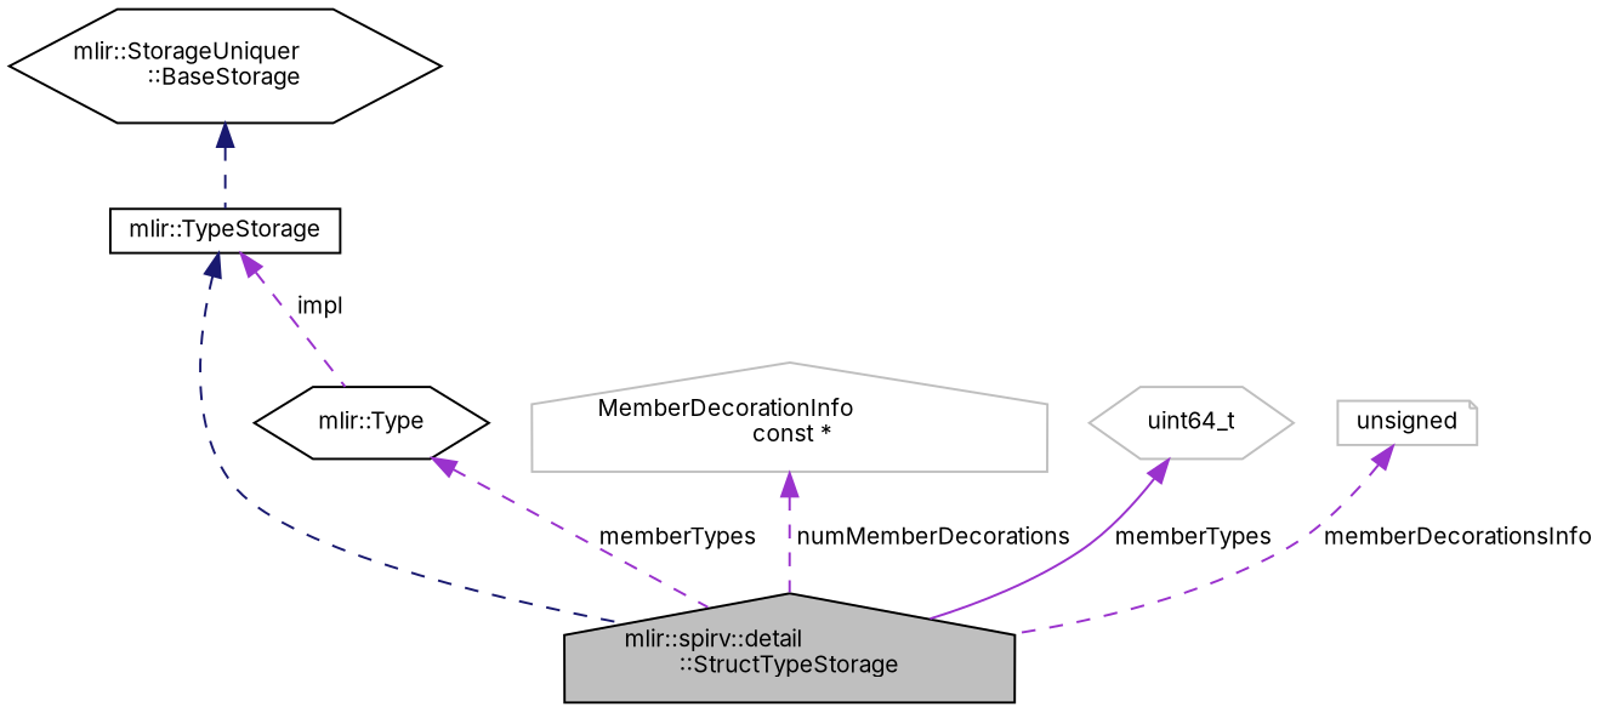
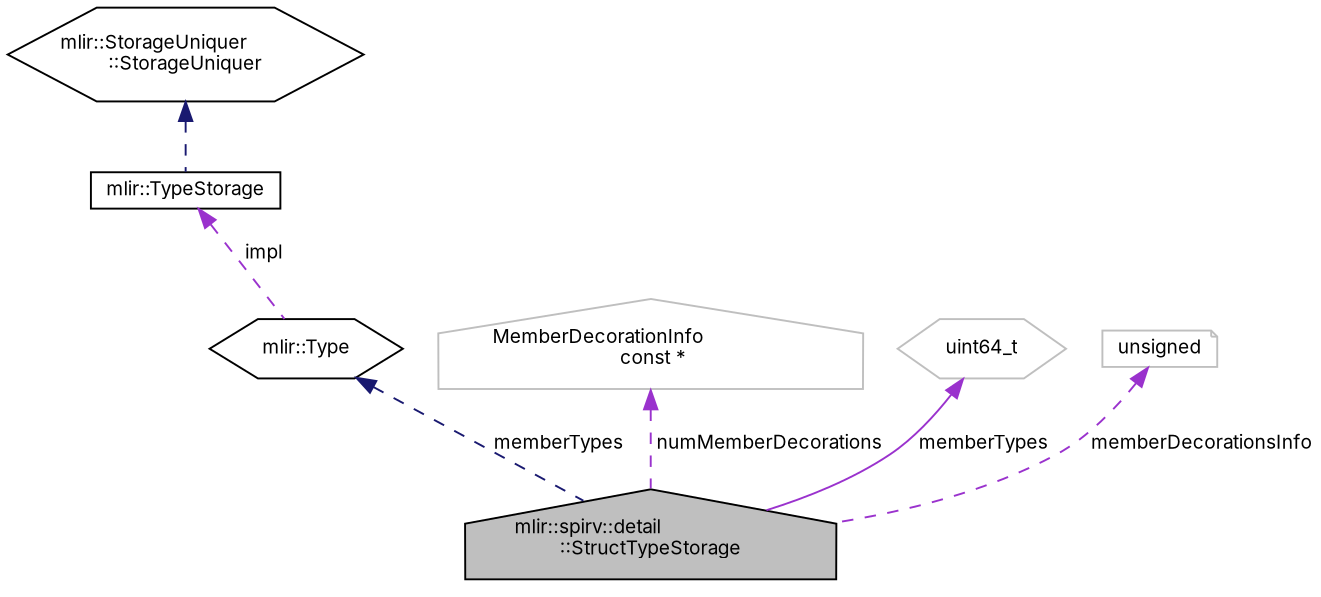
  digraph {
    fontname=Inter
    node [color=black fontname=Inter fontsize=10 shape=hexagon]
    edge [color=darkorchid3 dir=back fontname=Inter fontsize=10 labelfontname=Helvetica labelfontsize=10 style=dashed]
    n1 [fillcolor=grey75 fontcolor=black height=0.2 label="mlir::spirv::detail\l::StructTypeStorage" shape=house style=filled width=0.4]
    n2 [height=0.2 label="mlir::TypeStorage" shape=box width=0.4]
    n3 [height=0.2 label="mlir::Type" width=0.4]
-   n4 [height=0.2 label="mlir::StorageUniquer\l::BaseStorage" width=0.4]
+   n4 [height=0.2 label="mlir::StorageUniquer\l::StorageUniquer" width=0.4]
    n5 [color=grey75 height=0.2 label="MemberDecorationInfo\l const *" shape=house width=0.4]
    n6 [color=grey75 height=0.2 label=uint64_t width=0.4]
    n7 [color=grey75 height=0.2 label=unsigned shape=note width=0.4]
-   n2 -> n1 [color=midnightblue]
    n2 -> n3 [label=" impl"]
-   n3 -> n1 [label=" memberTypes"]
+   n3 -> n1 [color=midnightblue label=" memberTypes"]
    n4 -> n2 [color=midnightblue]
    n5 -> n1 [label=" numMemberDecorations"]
    n6 -> n1 [label=" memberTypes" style=solid]
    n7 -> n1 [label=" memberDecorationsInfo"]
  }
